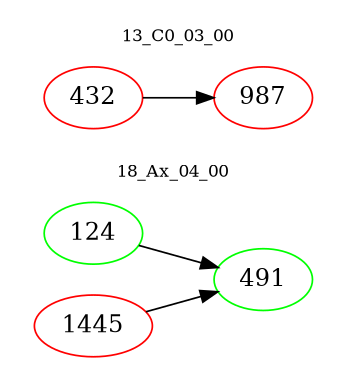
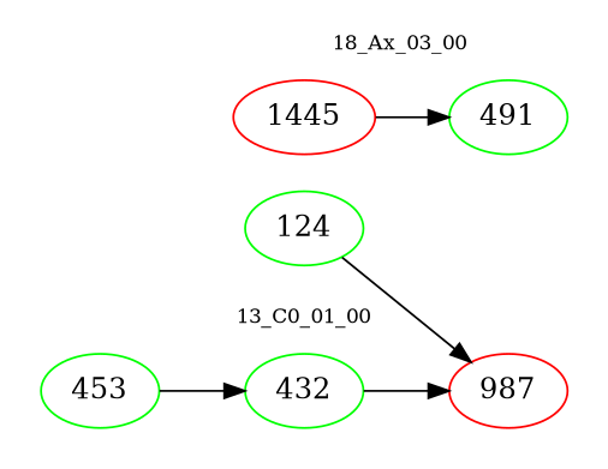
  digraph {
    rankdir=LR
    node [color=green]
    edge [color=black]
    n1 [label=124]
    n2 [label=491]
    n3 [color=red label=1445]
-   n5 [color=red label=432]
+   n4 [label=453]
+   n5 [label=432]
    n6 [color=red label=987]
    subgraph cluster_1 {
      color=white
      fontsize=10
-     label="18_Ax_04_00"
+     label="18_Ax_03_00"
      n1
      n2
      n3
    }
    subgraph cluster_2 {
      color=white
      fontsize=10
-     label="13_C0_03_00"
+     label="13_C0_01_00"
+     n4
      n5
      n6
    }
-   n1 -> n2
+   n1 -> n6
    n3 -> n2
+   n4 -> n5
    n5 -> n6
  }
